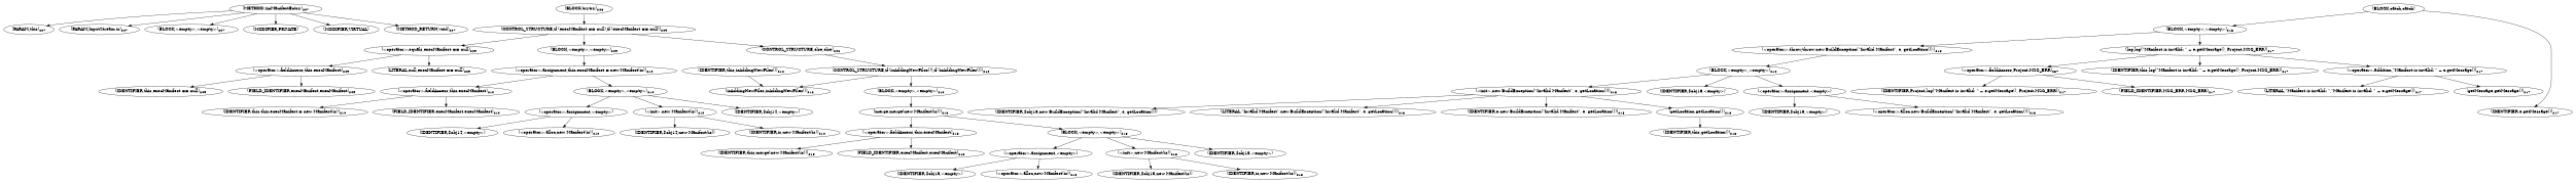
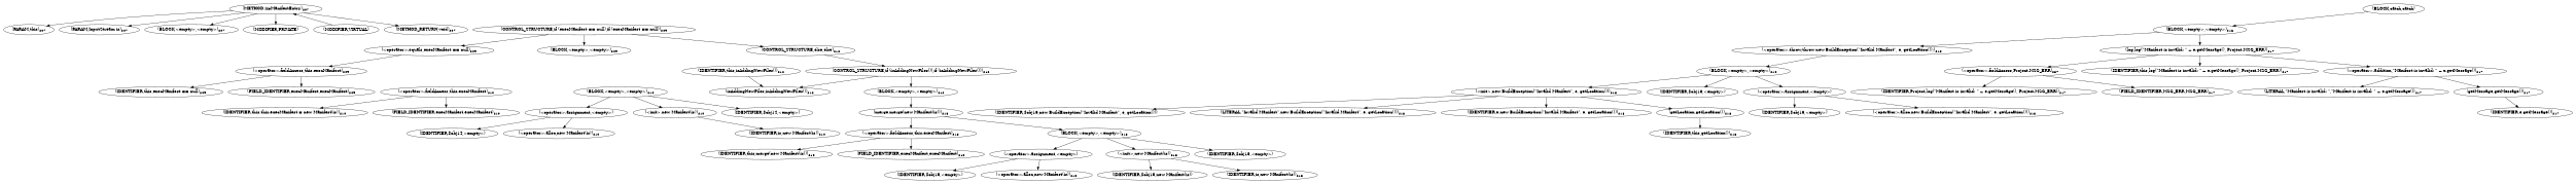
  digraph {
    n1 [label=<(METHOD,zipManifestEntry)<SUB>207</SUB>>]
    n2 [label=<(PARAM,this)<SUB>207</SUB>>]
    n3 [label=<(PARAM,InputStream is)<SUB>207</SUB>>]
    n4 [label=<(BLOCK,&lt;empty&gt;,&lt;empty&gt;)<SUB>207</SUB>>]
    n5 [label=<(MODIFIER,PRIVATE)>]
    n6 [label=<(MODIFIER,VIRTUAL)>]
    n7 [label=<(METHOD_RETURN,void)<SUB>207</SUB>>]
-   n8 [label=<(BLOCK,try,try)<SUB>208</SUB>>]
    n9 [label=<(CONTROL_STRUCTURE,if (execManifest == null),if (execManifest == null))<SUB>209</SUB>>]
    n10 [label=<(BLOCK,catch,catch)>]
    n11 [label=<(BLOCK,&lt;empty&gt;,&lt;empty&gt;)<SUB>216</SUB>>]
    n12 [label=<(&lt;operator&gt;.equals,execManifest == null)<SUB>209</SUB>>]
    n13 [label=<(BLOCK,&lt;empty&gt;,&lt;empty&gt;)<SUB>209</SUB>>]
-   n14 [label=<(CONTROL_STRUCTURE,else,else)<SUB>242</SUB>>]
+   n14 [label=<(CONTROL_STRUCTURE,else,else)<SUB>212</SUB>>]
    n15 [label=<(&lt;operator&gt;.fieldAccess,this.execManifest)<SUB>209</SUB>>]
-   n16 [label=<(LITERAL,null,execManifest == null)<SUB>209</SUB>>]
-   n17 [label=<(&lt;operator&gt;.assignment,this.execManifest = new Manifest(is))<SUB>210</SUB>>]
    n18 [label=<(CONTROL_STRUCTURE,if (isAddingNewFiles()),if (isAddingNewFiles()))<SUB>212</SUB>>]
    n19 [label=<(IDENTIFIER,this,execManifest == null)<SUB>209</SUB>>]
    n20 [label=<(FIELD_IDENTIFIER,execManifest,execManifest)<SUB>209</SUB>>]
    n21 [label=<(&lt;operator&gt;.fieldAccess,this.execManifest)<SUB>210</SUB>>]
    n22 [label=<(BLOCK,&lt;empty&gt;,&lt;empty&gt;)<SUB>210</SUB>>]
    n23 [label=<(IDENTIFIER,this,this.execManifest = new Manifest(is))<SUB>210</SUB>>]
    n24 [label=<(FIELD_IDENTIFIER,execManifest,execManifest)<SUB>210</SUB>>]
    n25 [label=<(&lt;operator&gt;.assignment,&lt;empty&gt;)>]
    n26 [label=<(&lt;init&gt;,new Manifest(is))<SUB>210</SUB>>]
    n27 [label=<(IDENTIFIER,$obj14,&lt;empty&gt;)>]
    n28 [label=<(IDENTIFIER,$obj14,&lt;empty&gt;)>]
    n29 [label=<(&lt;operator&gt;.alloc,new Manifest(is))<SUB>210</SUB>>]
-   n30 [label=<(IDENTIFIER,$obj14,new Manifest(is))>]
    n31 [label=<(IDENTIFIER,is,new Manifest(is))<SUB>210</SUB>>]
    n32 [label=<(isAddingNewFiles,isAddingNewFiles())<SUB>212</SUB>>]
    n33 [label=<(BLOCK,&lt;empty&gt;,&lt;empty&gt;)<SUB>212</SUB>>]
    n34 [label=<(merge,merge(new Manifest(is)))<SUB>213</SUB>>]
    n35 [label=<(IDENTIFIER,this,isAddingNewFiles())<SUB>212</SUB>>]
    n36 [label=<(&lt;operator&gt;.fieldAccess,this.execManifest)<SUB>213</SUB>>]
    n37 [label=<(BLOCK,&lt;empty&gt;,&lt;empty&gt;)<SUB>213</SUB>>]
    n38 [label=<(IDENTIFIER,this,merge(new Manifest(is)))<SUB>213</SUB>>]
    n39 [label=<(FIELD_IDENTIFIER,execManifest,execManifest)<SUB>213</SUB>>]
    n40 [label=<(&lt;operator&gt;.assignment,&lt;empty&gt;)>]
    n41 [label=<(&lt;init&gt;,new Manifest(is))<SUB>213</SUB>>]
    n42 [label=<(IDENTIFIER,$obj15,&lt;empty&gt;)>]
    n43 [label=<(IDENTIFIER,$obj15,&lt;empty&gt;)>]
    n44 [label=<(&lt;operator&gt;.alloc,new Manifest(is))<SUB>213</SUB>>]
    n45 [label=<(IDENTIFIER,$obj15,new Manifest(is))>]
    n46 [label=<(IDENTIFIER,is,new Manifest(is))<SUB>213</SUB>>]
    n47 [label=<(log,log(&quot;Manifest is invalid: &quot; + e.getMessage(), Project.MSG_ERR))<SUB>217</SUB>>]
    n48 [label=<(&lt;operator&gt;.throw,throw new BuildException(&quot;Invalid Manifest&quot;, e, getLocation());)<SUB>218</SUB>>]
    n49 [label=<(IDENTIFIER,this,log(&quot;Manifest is invalid: &quot; + e.getMessage(), Project.MSG_ERR))<SUB>217</SUB>>]
    n50 [label=<(&lt;operator&gt;.addition,&quot;Manifest is invalid: &quot; + e.getMessage())<SUB>217</SUB>>]
    n51 [label=<(&lt;operator&gt;.fieldAccess,Project.MSG_ERR)<SUB>287</SUB>>]
    n52 [label=<(BLOCK,&lt;empty&gt;,&lt;empty&gt;)<SUB>218</SUB>>]
    n53 [label=<(LITERAL,&quot;Manifest is invalid: &quot;,&quot;Manifest is invalid: &quot; + e.getMessage())<SUB>217</SUB>>]
    n54 [label=<(getMessage,getMessage())<SUB>217</SUB>>]
    n55 [label=<(IDENTIFIER,Project,log(&quot;Manifest is invalid: &quot; + e.getMessage(), Project.MSG_ERR))<SUB>217</SUB>>]
    n56 [label=<(FIELD_IDENTIFIER,MSG_ERR,MSG_ERR)<SUB>217</SUB>>]
    n57 [label=<(IDENTIFIER,e,getMessage())<SUB>217</SUB>>]
    n58 [label=<(&lt;operator&gt;.assignment,&lt;empty&gt;)>]
    n59 [label=<(&lt;init&gt;,new BuildException(&quot;Invalid Manifest&quot;, e, getLocation()))<SUB>218</SUB>>]
    n60 [label=<(IDENTIFIER,$obj16,&lt;empty&gt;)>]
    n61 [label=<(IDENTIFIER,$obj16,&lt;empty&gt;)>]
    n62 [label=<(&lt;operator&gt;.alloc,new BuildException(&quot;Invalid Manifest&quot;, e, getLocation()))<SUB>218</SUB>>]
    n63 [label=<(IDENTIFIER,$obj16,new BuildException(&quot;Invalid Manifest&quot;, e, getLocation()))>]
    n64 [label=<(LITERAL,&quot;Invalid Manifest&quot;,new BuildException(&quot;Invalid Manifest&quot;, e, getLocation()))<SUB>218</SUB>>]
    n65 [label=<(IDENTIFIER,e,new BuildException(&quot;Invalid Manifest&quot;, e, getLocation()))<SUB>218</SUB>>]
    n66 [label=<(getLocation,getLocation())<SUB>218</SUB>>]
    n67 [label=<(IDENTIFIER,this,getLocation())<SUB>218</SUB>>]
    n1 -> n2
    n1 -> n3
    n1 -> n4
    n1 -> n5
-   n1 -> n6
+   n6 -> n1
    n1 -> n7
-   n8 -> n9
    n9 -> n12
    n9 -> n13
    n9 -> n14
    n10 -> n11
    n11 -> n47
    n11 -> n48
    n12 -> n15
-   n12 -> n16
-   n13 -> n17
    n14 -> n18
    n15 -> n19
    n15 -> n20
-   n17 -> n21
-   n17 -> n22
    n18 -> n32
    n18 -> n33
    n21 -> n23
    n21 -> n24
    n22 -> n25
    n22 -> n26
    n22 -> n27
    n25 -> n28
    n25 -> n29
-   n26 -> n30
    n26 -> n31
    n33 -> n34
    n34 -> n36
    n34 -> n37
    n35 -> n32
    n36 -> n38
    n36 -> n39
    n37 -> n40
    n37 -> n41
    n37 -> n42
    n40 -> n43
    n40 -> n44
    n41 -> n45
    n41 -> n46
    n47 -> n49
    n47 -> n50
    n47 -> n51
    n48 -> n52
    n50 -> n53
    n50 -> n54
    n51 -> n55
    n51 -> n56
    n52 -> n58
    n52 -> n59
    n52 -> n60
-   n10 -> n57
+   n54 -> n57
    n58 -> n61
    n58 -> n62
    n59 -> n63
    n59 -> n64
    n59 -> n65
    n59 -> n66
    n66 -> n67
  }
